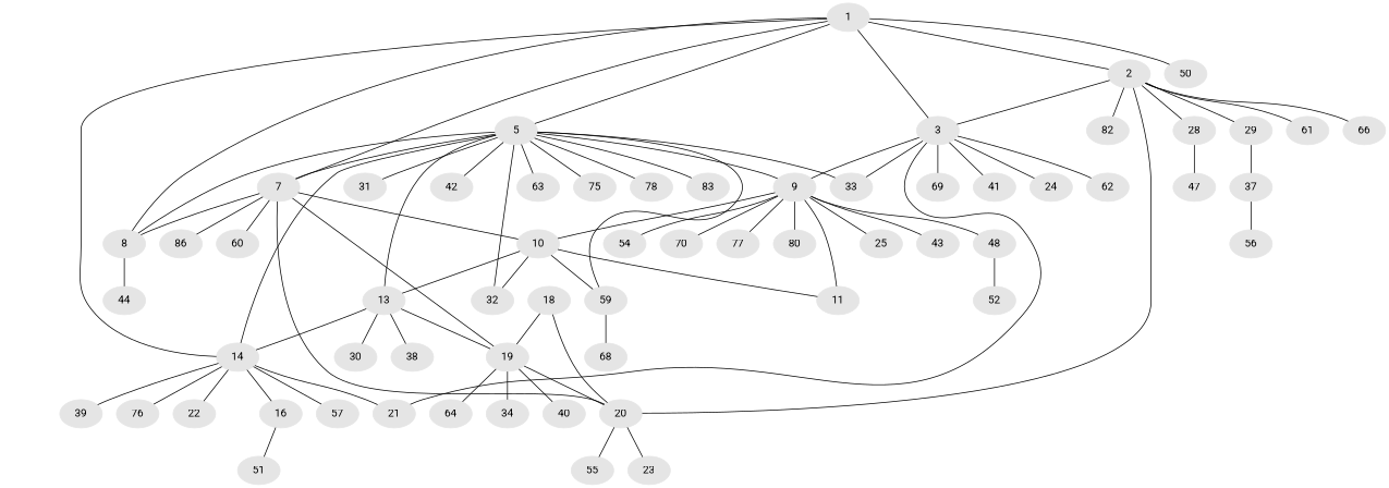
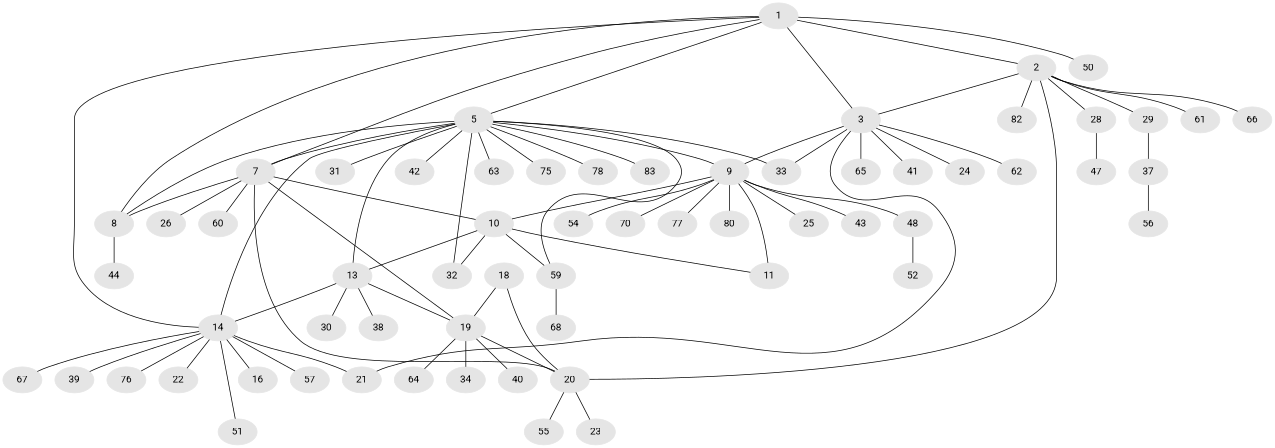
  graph {
    fontname=Roboto
    node [color=gray90 fontname=Roboto style=filled]
    edge [fontname=Roboto]
    1 [super="+6"]
    2 [super="+27"]
    3 [super="+4"]
    5 [super="+15"]
    7 [super="+17"]
    8 [super="+35"]
    14 [super="+16"]
    50
    20 [super="+39"]
    28 [super="+49"]
    29
    61
    66 [super="+72"]
    82
    9 [super="+12"]
    21
    24
    33
    62
-   65 [label=69]
+   65
    n21 [label=41]
    13 [super="+36"]
    31
    32
    n25 [label=42]
    59
    63
    75
    78
    83
    10 [super="+41"]
    19 [super="+42"]
-   26 [label=86]
+   26
    60
    44
    22
    n37 [label=16]
    51
    57
+   67
    n41 [label=39]
    76
    23 [super="+81"]
    55
    47
    37 [super="+53"]
    11
    25
    43
    48
    54
    70 [super="+74"]
    77
    80
    30
    38
    68
    18
    34
    40
    64
    52 [super="+58"]
    56
    1 -- 2
    1 -- 3 [weight=2]
    1 -- 5
    1 -- 7
    1 -- 8
    1 -- 14
    1 -- 50
    2 -- 3 [weight=2]
    2 -- 20
    2 -- 28
    2 -- 29
    2 -- 61
    2 -- 66
    2 -- 82
    3 -- 9
    3 -- 21
    3 -- 24
    3 -- 33
    3 -- 62
    3 -- 65
    3 -- n21
    5 -- 7
    5 -- 8
    5 -- 14 [weight=2]
    5 -- 9
    5 -- 33
    5 -- 13
    5 -- 31
    5 -- 32
    5 -- n25
    5 -- 59
    5 -- 63
    5 -- 75
    5 -- 78
    5 -- 83
    7 -- 8
    7 -- 20
    7 -- 10
    7 -- 19
    7 -- 26
    7 -- 60
    8 -- 44
    14 -- 21
    14 -- 22
    14 -- n37
-   n37 -- 51
+   14 -- 51
    14 -- 57
+   14 -- 67
    14 -- n41
    14 -- 76
    20 -- 23
    20 -- 55
    28 -- 47
    29 -- 37
    9 -- 10 [weight=2]
    9 -- 11 [weight=2]
    9 -- 25
    9 -- 43
    9 -- 48
    9 -- 54
    9 -- 70
    9 -- 77
    9 -- 80
    13 -- 14 [weight=2]
    13 -- 19
    13 -- 30
    13 -- 38
    59 -- 68
    10 -- 13
    10 -- 32
    10 -- 59
    10 -- 11
    19 -- 20
    19 -- 34
    19 -- 40
    19 -- 64
    37 -- 56
    48 -- 52
    18 -- 20
    18 -- 19
  }
